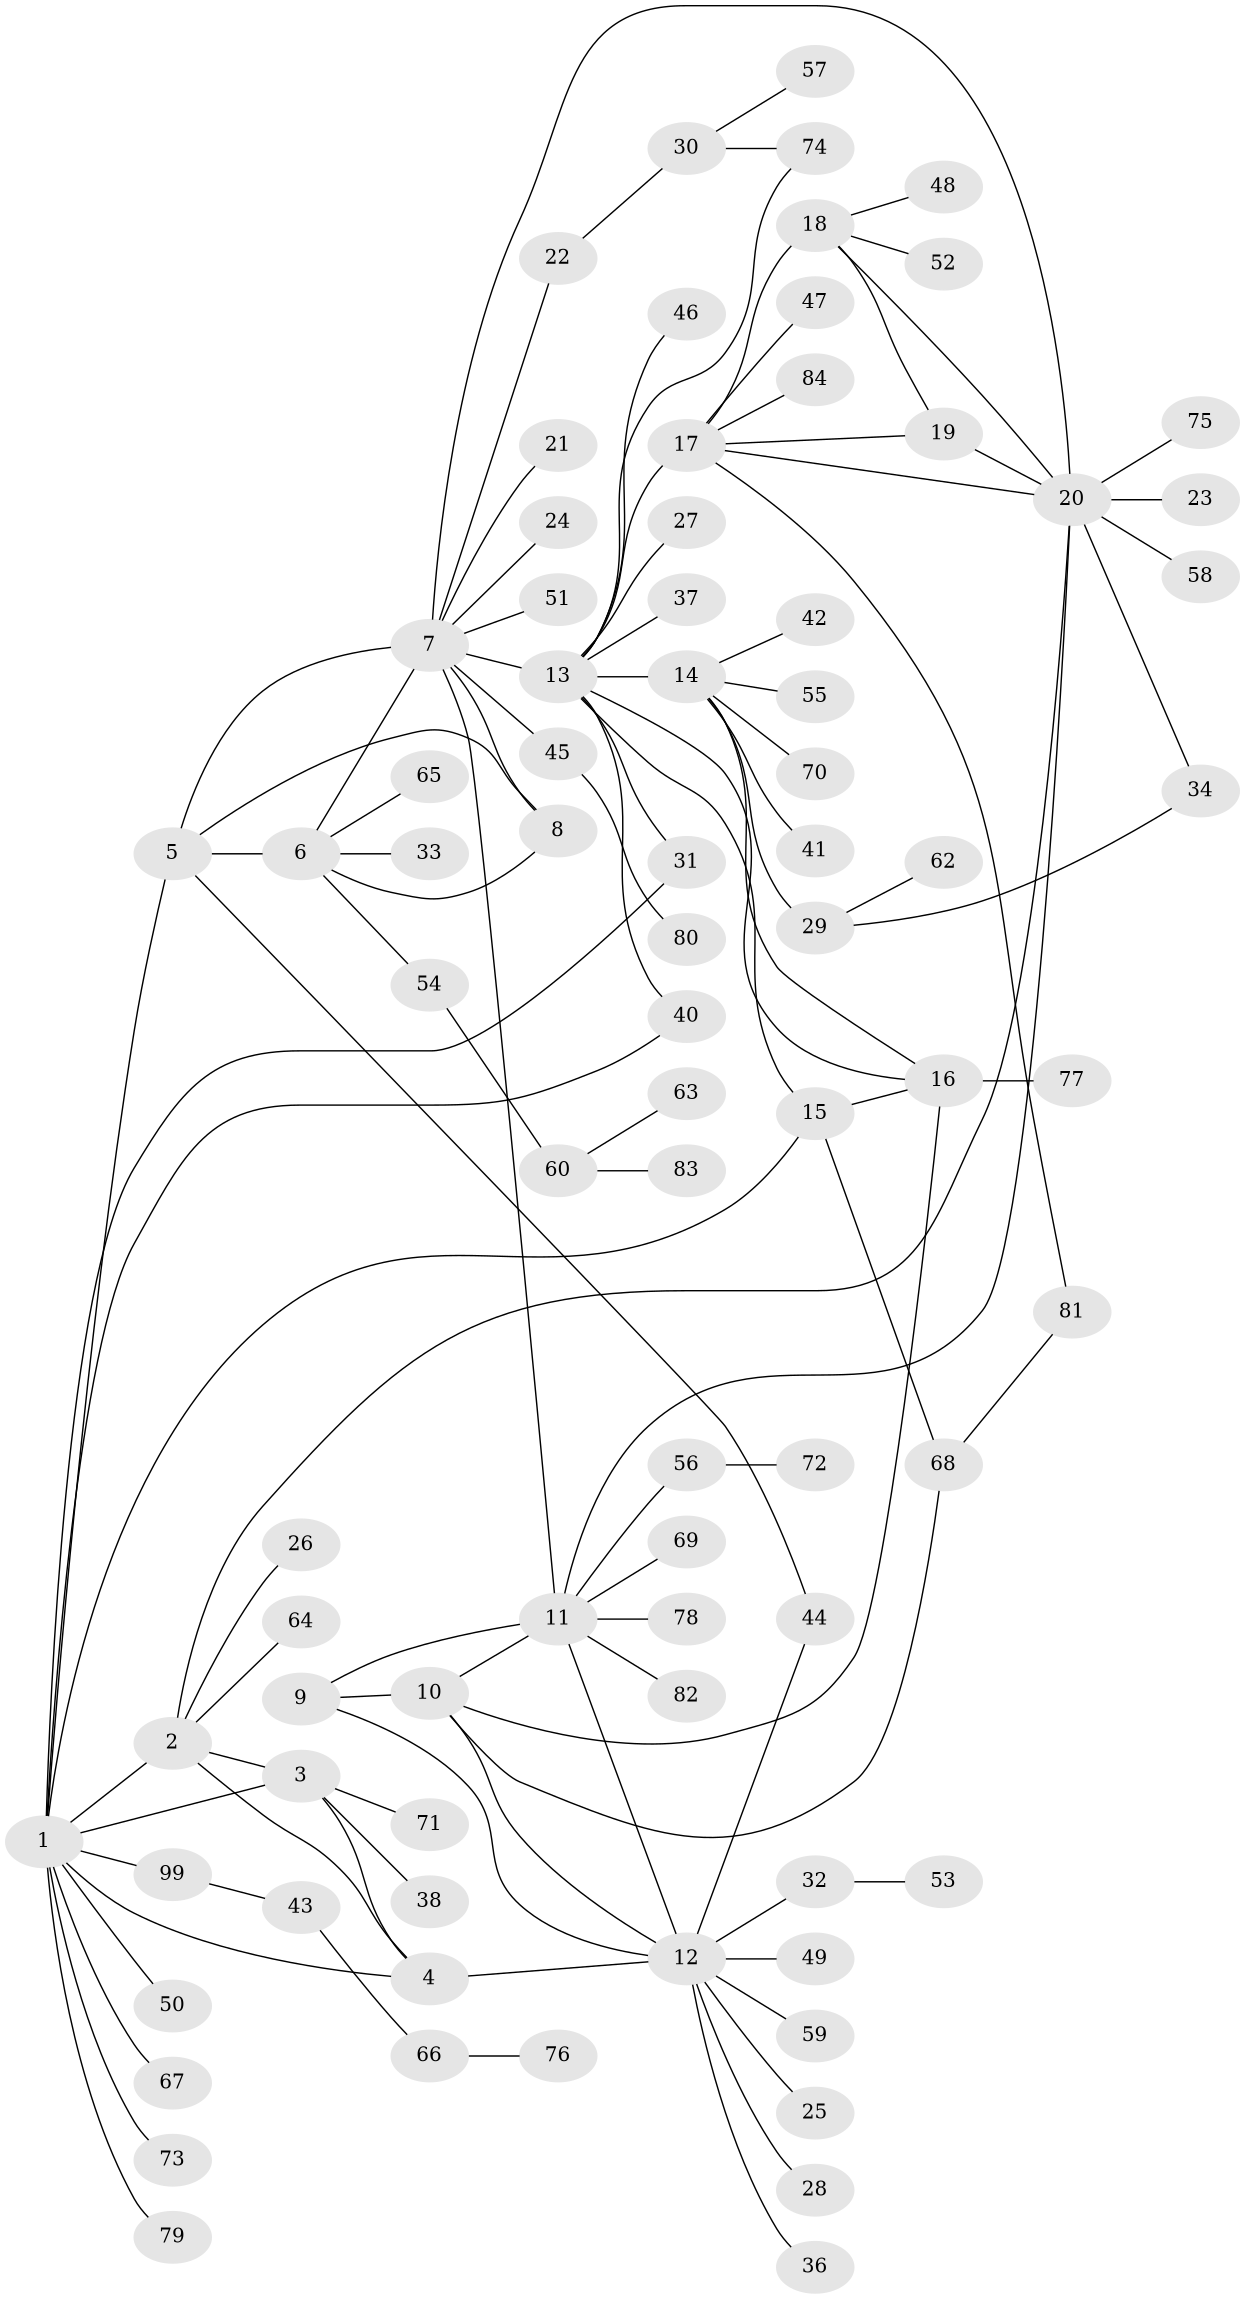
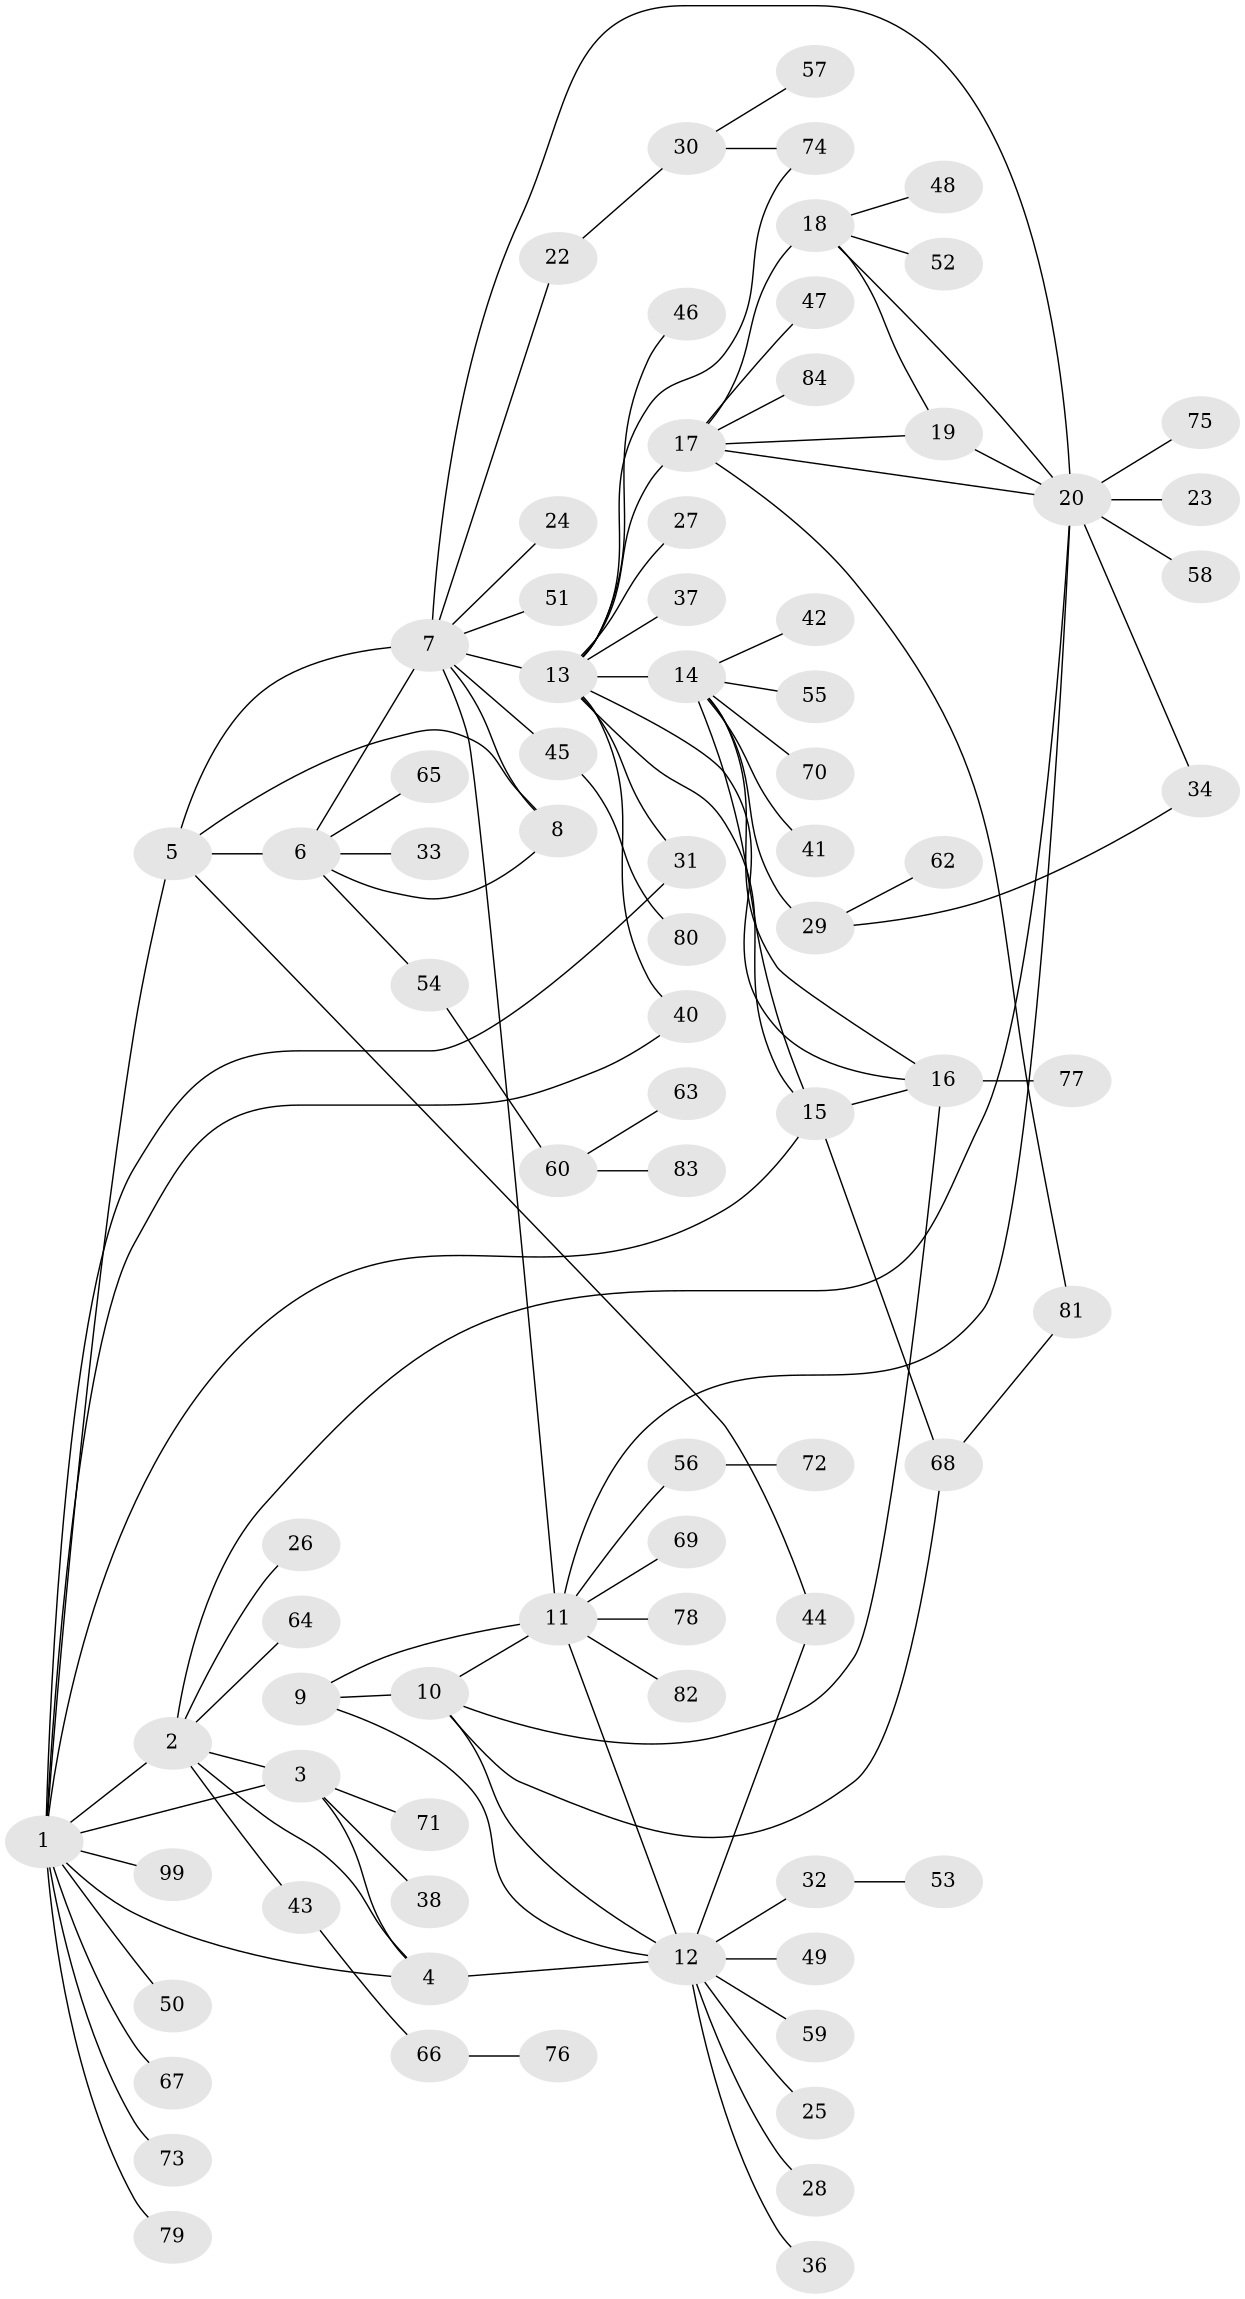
  graph {
    rankdir=LR
    node [color=gray90 style=filled]
    1
    2
    3
    4
    5
    15
    31
    n8 [label=99]
    40
    50
    67
    73
    79
    20
    26
    43
    64
    38
    71
    12
    6
    7
    8
    44
    16
    68
    23
    34
    58
    75
    66
    25
    28
    32
    36
    49
    59
    33
    54
    65
    11
    13
-   21
    22
    24
    45
    51
    60
    56
    69
    78
    82
    14
    17
    27
    37
    46
    74
    30
    80
    9
    10
    77
    81
    72
    53
    29
    41
    42
    55
    70
    18
    19
    47
    84
    62
    48
    52
    57
    76
    63
    83
    1 -- 2
    1 -- 3
    1 -- 4
    1 -- 5
    1 -- 15
    1 -- 31
    1 -- n8
    1 -- 40
    1 -- 50
    1 -- 67
    1 -- 73
    1 -- 79
    2 -- 3
    2 -- 4
    2 -- 20
    2 -- 26
-   n8 -- 43
+   2 -- 43
    2 -- 64
    3 -- 4
    3 -- 38
    3 -- 71
    4 -- 12
    5 -- 6
    5 -- 7
    5 -- 8
    5 -- 44
    15 -- 16
    15 -- 68
    20 -- 23
    20 -- 34
    20 -- 58
    20 -- 75
    43 -- 66
    12 -- 44
    12 -- 25
    12 -- 28
    12 -- 32
    12 -- 36
    12 -- 49
    12 -- 59
    6 -- 7
    6 -- 8
    6 -- 33
    6 -- 54
    6 -- 65
    7 -- 20
    7 -- 8
    7 -- 11
    7 -- 13
-   7 -- 21
    7 -- 22
    7 -- 24
    7 -- 45
    7 -- 51
    16 -- 77
    68 -- 81
    66 -- 76
    32 -- 53
    54 -- 60
    11 -- 20
    11 -- 12
    11 -- 56
    11 -- 69
    11 -- 78
    11 -- 82
    13 -- 15
    13 -- 31
    13 -- 40
    13 -- 16
    13 -- 14
    13 -- 17
    13 -- 27
    13 -- 37
    13 -- 46
    13 -- 74
    22 -- 30
    45 -- 80
    60 -- 63
    60 -- 83
    56 -- 72
+   14 -- 15
    14 -- 16
    14 -- 29
    14 -- 41
    14 -- 42
    14 -- 55
    14 -- 70
    17 -- 20
    17 -- 81
    17 -- 18
    17 -- 19
    17 -- 47
    17 -- 84
    30 -- 74
    30 -- 57
    9 -- 12
    9 -- 11
    9 -- 10
    10 -- 12
    10 -- 16
    10 -- 68
    10 -- 11
    29 -- 34
    29 -- 62
    18 -- 20
    18 -- 19
    18 -- 48
    18 -- 52
    19 -- 20
  }
